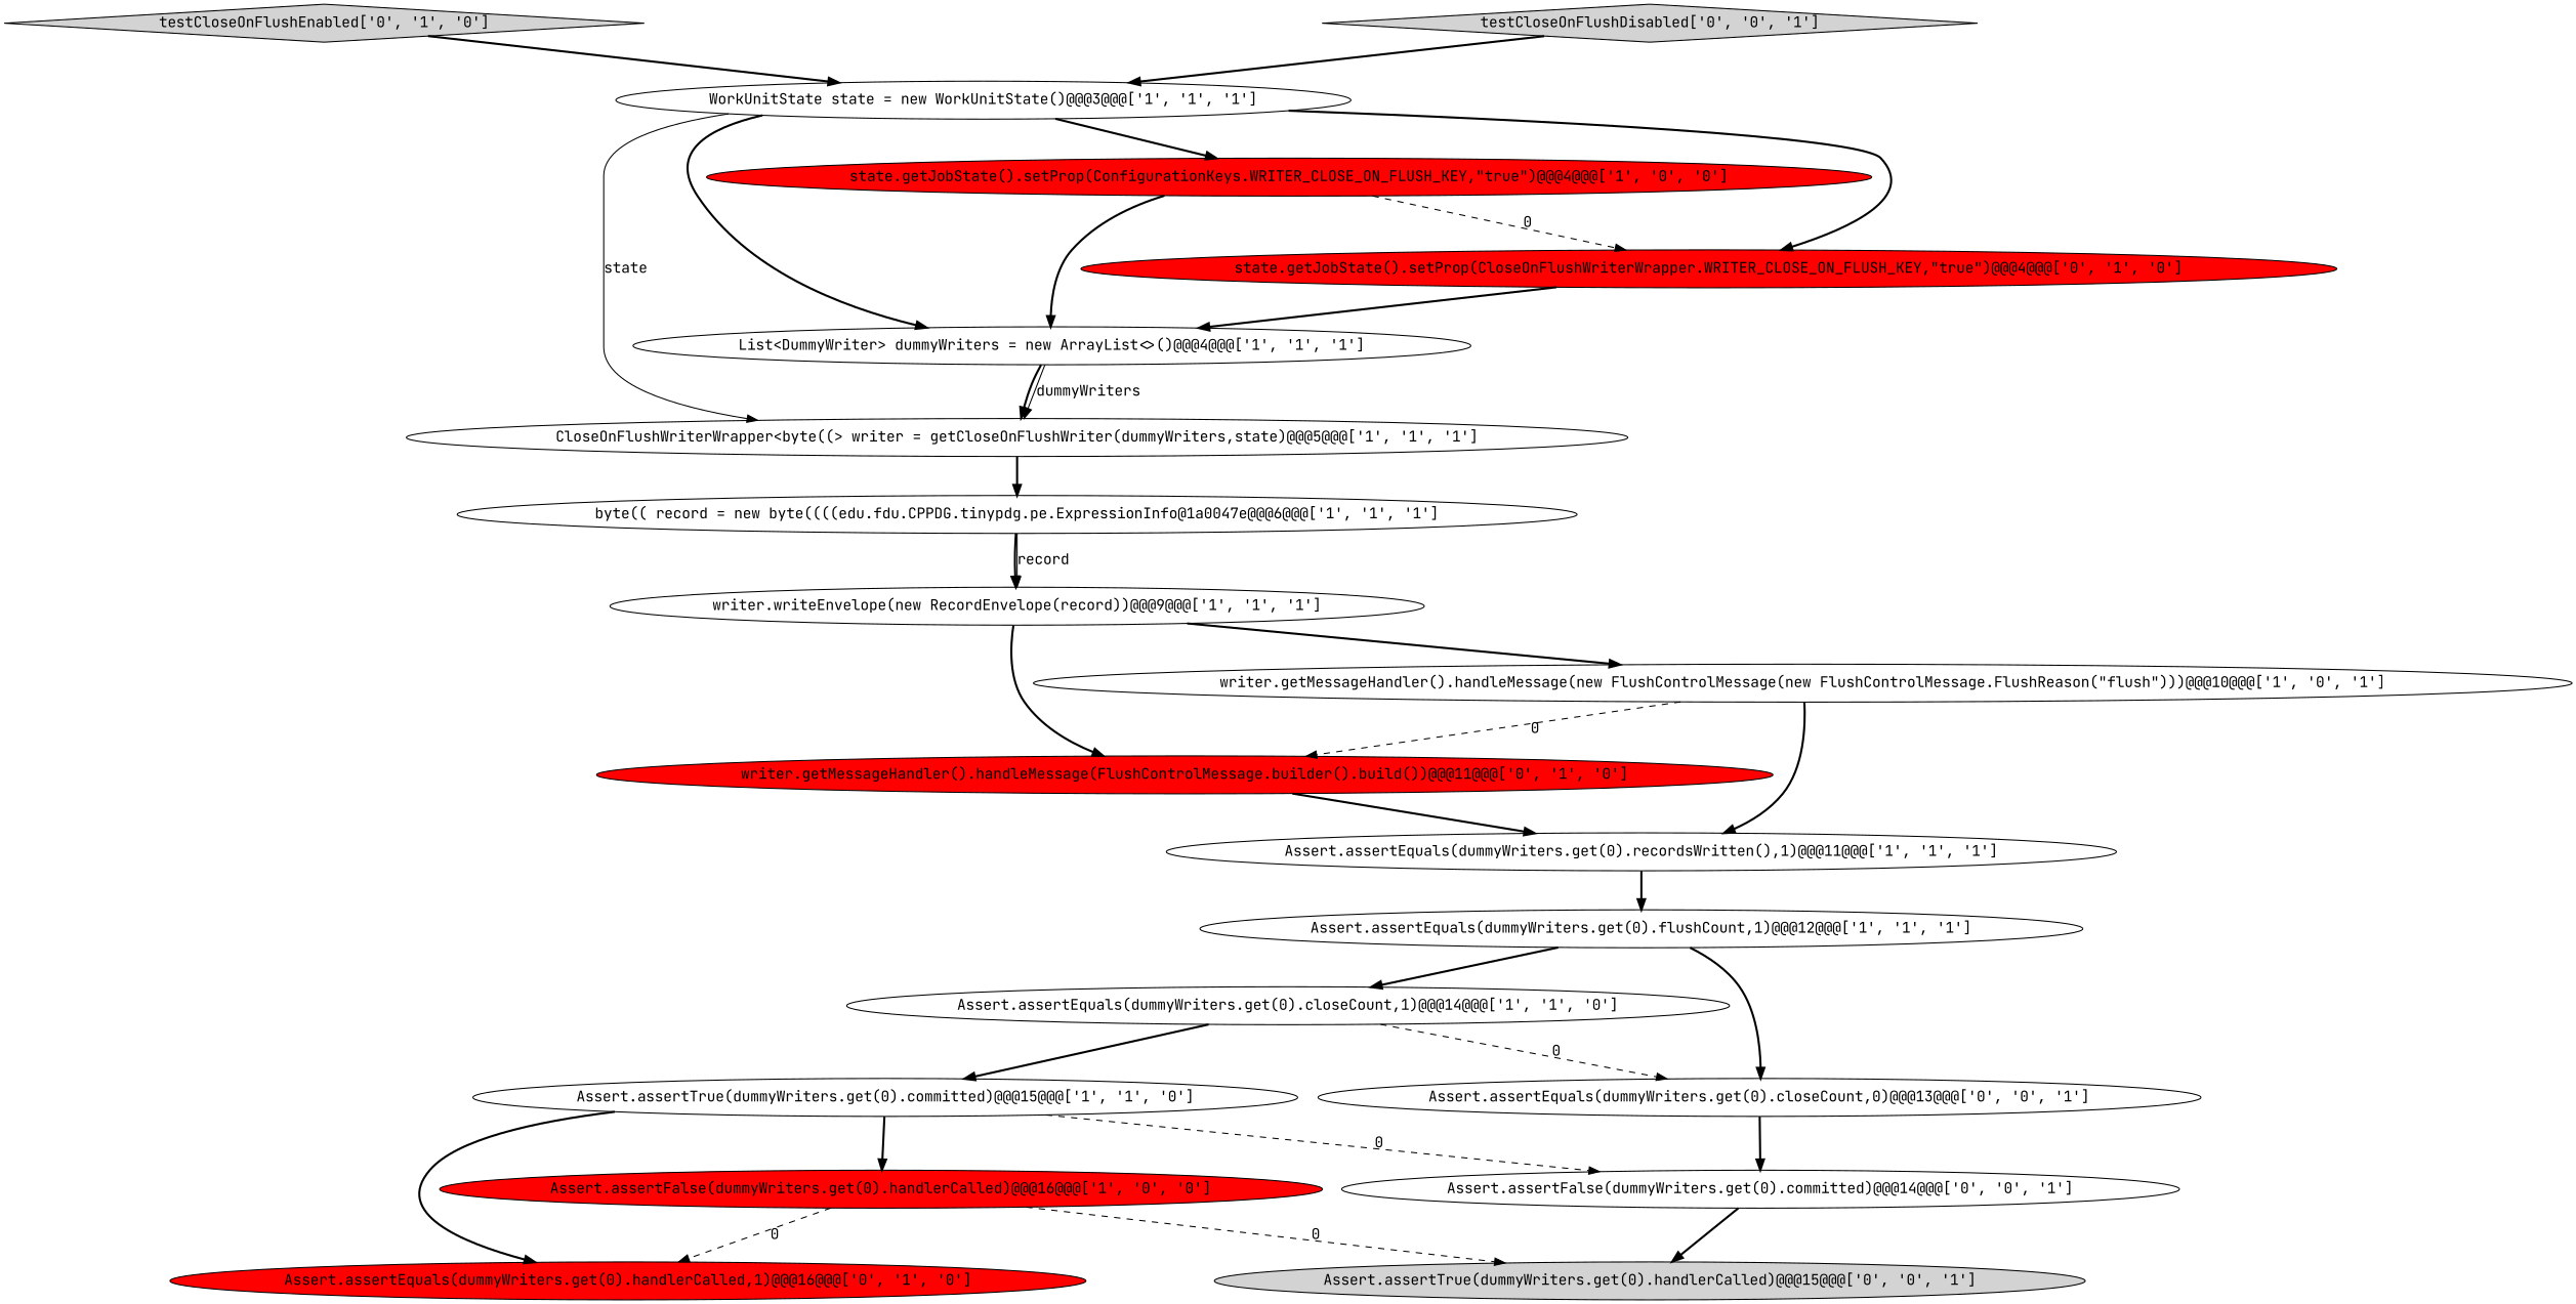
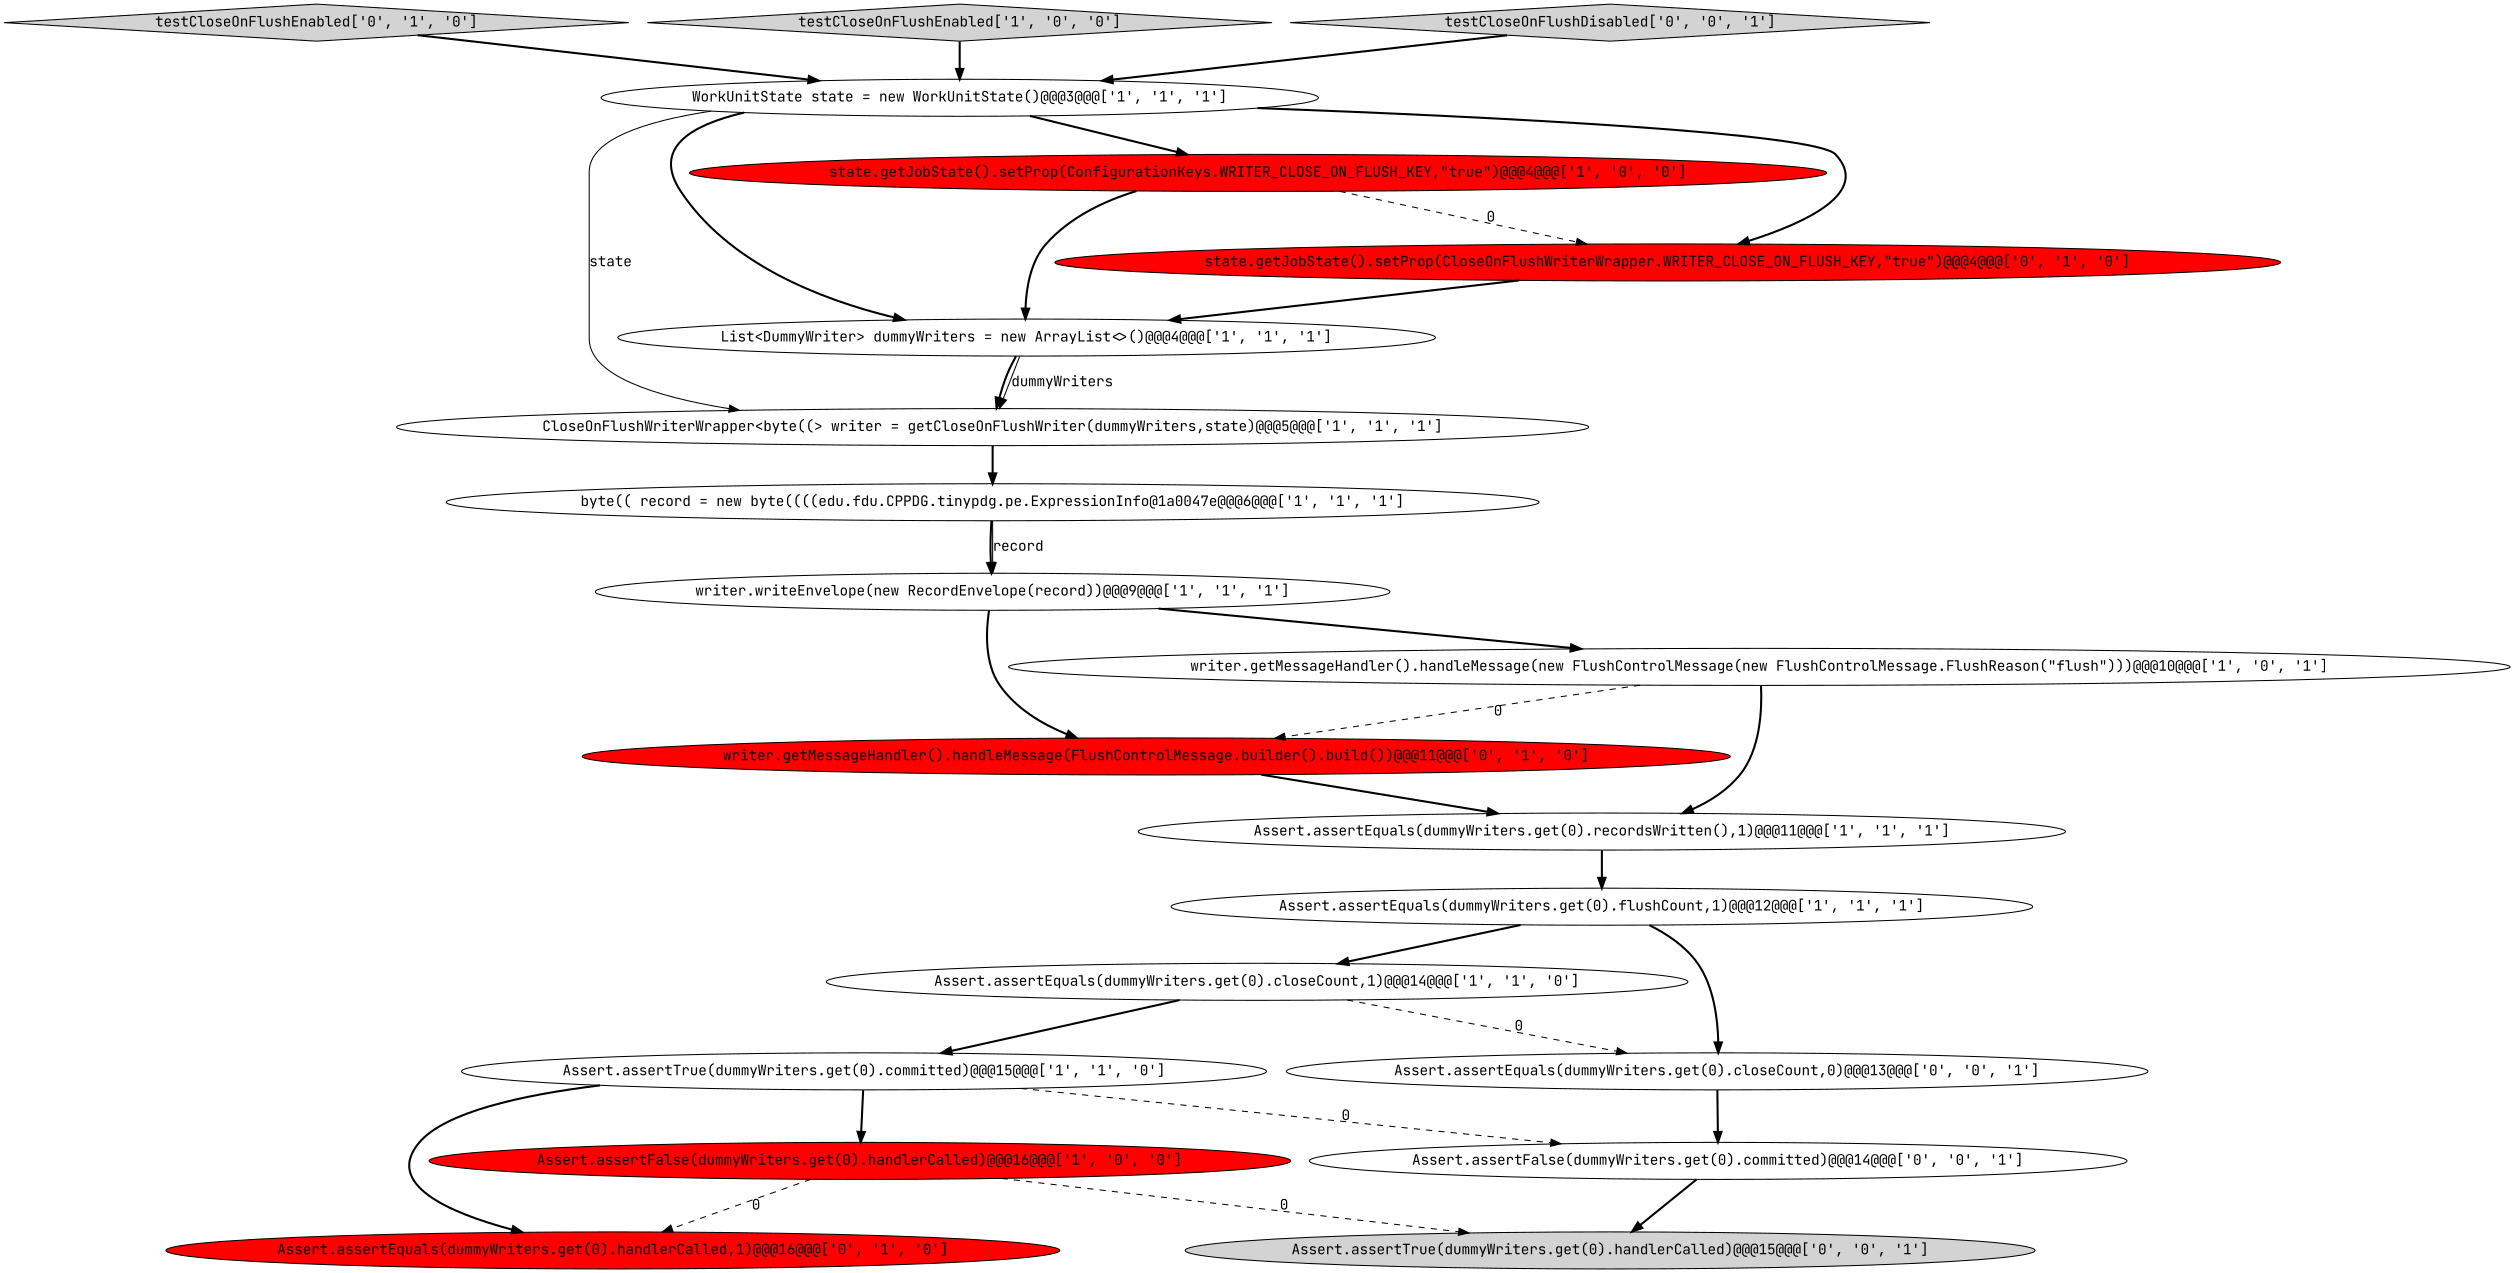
  digraph {
    fontname="JetBrains Mono"
    node [fillcolor=white shape=ellipse style=filled fontname="JetBrains Mono"]
    edge [style=bold fontname="JetBrains Mono"]
    n1 [label="Assert.assertTrue(dummyWriters.get(0).committed)@@@15@@@['1', '1', '0']"]
    n2 [fillcolor=red label="Assert.assertEquals(dummyWriters.get(0).handlerCalled,1)@@@16@@@['0', '1', '0']"]
    n3 [fillcolor=red label="Assert.assertFalse(dummyWriters.get(0).handlerCalled)@@@16@@@['1', '0', '0']"]
    n4 [label="Assert.assertFalse(dummyWriters.get(0).committed)@@@14@@@['0', '0', '1']"]
    n5 [label="Assert.assertEquals(dummyWriters.get(0).flushCount,1)@@@12@@@['1', '1', '1']"]
    n6 [label="Assert.assertEquals(dummyWriters.get(0).closeCount,1)@@@14@@@['1', '1', '0']"]
    n7 [label="Assert.assertEquals(dummyWriters.get(0).closeCount,0)@@@13@@@['0', '0', '1']"]
    n8 [fillcolor=lightgray label="Assert.assertTrue(dummyWriters.get(0).handlerCalled)@@@15@@@['0', '0', '1']"]
    n9 [label="WorkUnitState state = new WorkUnitState()@@@3@@@['1', '1', '1']"]
    n10 [fillcolor=red label="state.getJobState().setProp(ConfigurationKeys.WRITER_CLOSE_ON_FLUSH_KEY,\"true\")@@@4@@@['1', '0', '0']"]
    n11 [fillcolor=red label="state.getJobState().setProp(CloseOnFlushWriterWrapper.WRITER_CLOSE_ON_FLUSH_KEY,\"true\")@@@4@@@['0', '1', '0']"]
    n12 [label="List<DummyWriter> dummyWriters = new ArrayList<>()@@@4@@@['1', '1', '1']"]
    n13 [label="CloseOnFlushWriterWrapper<byte((> writer = getCloseOnFlushWriter(dummyWriters,state)@@@5@@@['1', '1', '1']"]
    n14 [fillcolor=red label="writer.getMessageHandler().handleMessage(FlushControlMessage.builder().build())@@@11@@@['0', '1', '0']"]
    n15 [label="Assert.assertEquals(dummyWriters.get(0).recordsWritten(),1)@@@11@@@['1', '1', '1']"]
    n16 [label="writer.writeEnvelope(new RecordEnvelope(record))@@@9@@@['1', '1', '1']"]
    n17 [label="writer.getMessageHandler().handleMessage(new FlushControlMessage(new FlushControlMessage.FlushReason(\"flush\")))@@@10@@@['1', '0', '1']"]
    n18 [label="byte(( record = new byte((((edu.fdu.CPPDG.tinypdg.pe.ExpressionInfo@1a0047e@@@6@@@['1', '1', '1']"]
    n19 [fillcolor=lightgray label="testCloseOnFlushEnabled['0', '1', '0']" shape=diamond]
+   n20 [fillcolor=lightgray label="testCloseOnFlushEnabled['1', '0', '0']" shape=diamond]
    n21 [fillcolor=lightgray label="testCloseOnFlushDisabled['0', '0', '1']" shape=diamond]
    n1 -> n2
    n1 -> n3
    n1 -> n4 [label=0 style=dashed]
    n3 -> n2 [label=0 style=dashed]
    n3 -> n8 [label=0 style=dashed]
    n4 -> n8
    n5 -> n6
    n5 -> n7
    n6 -> n1
    n6 -> n7 [label=0 style=dashed]
    n7 -> n4
    n9 -> n10
    n9 -> n11
    n9 -> n12
    n9 -> n13 [label=state style=solid]
    n10 -> n11 [label=0 style=dashed]
    n10 -> n12
    n11 -> n12
    n12 -> n13
    n12 -> n13 [label=dummyWriters style=solid]
    n13 -> n18
    n14 -> n15
    n15 -> n5
    n16 -> n14
    n16 -> n17
    n17 -> n14 [label=0 style=dashed]
    n17 -> n15
    n18 -> n16
    n18 -> n16 [label=record style=solid]
    n19 -> n9
+   n20 -> n9
    n21 -> n9
  }
